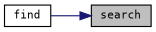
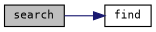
  digraph {
    rankdir=LR
    fontname="DejaVu Sans Mono"
    node [color=black fontname="DejaVu Sans Mono" fontsize=10 shape=record]
    n1 [fillcolor=grey75 fontcolor=black height=0.2 label=search style=filled width=0.4]
    n2 [height=0.2 label=find width=0.4]
-   n2 -> n1 [color=midnightblue fontname="DejaVu Sans Mono" fontsize=10 labelfontname=Helvetica labelfontsize=10 style=solid]
+   n1 -> n2 [color=midnightblue fontname="DejaVu Sans Mono" fontsize=10 labelfontname=Helvetica labelfontsize=10 style=solid]
  }
